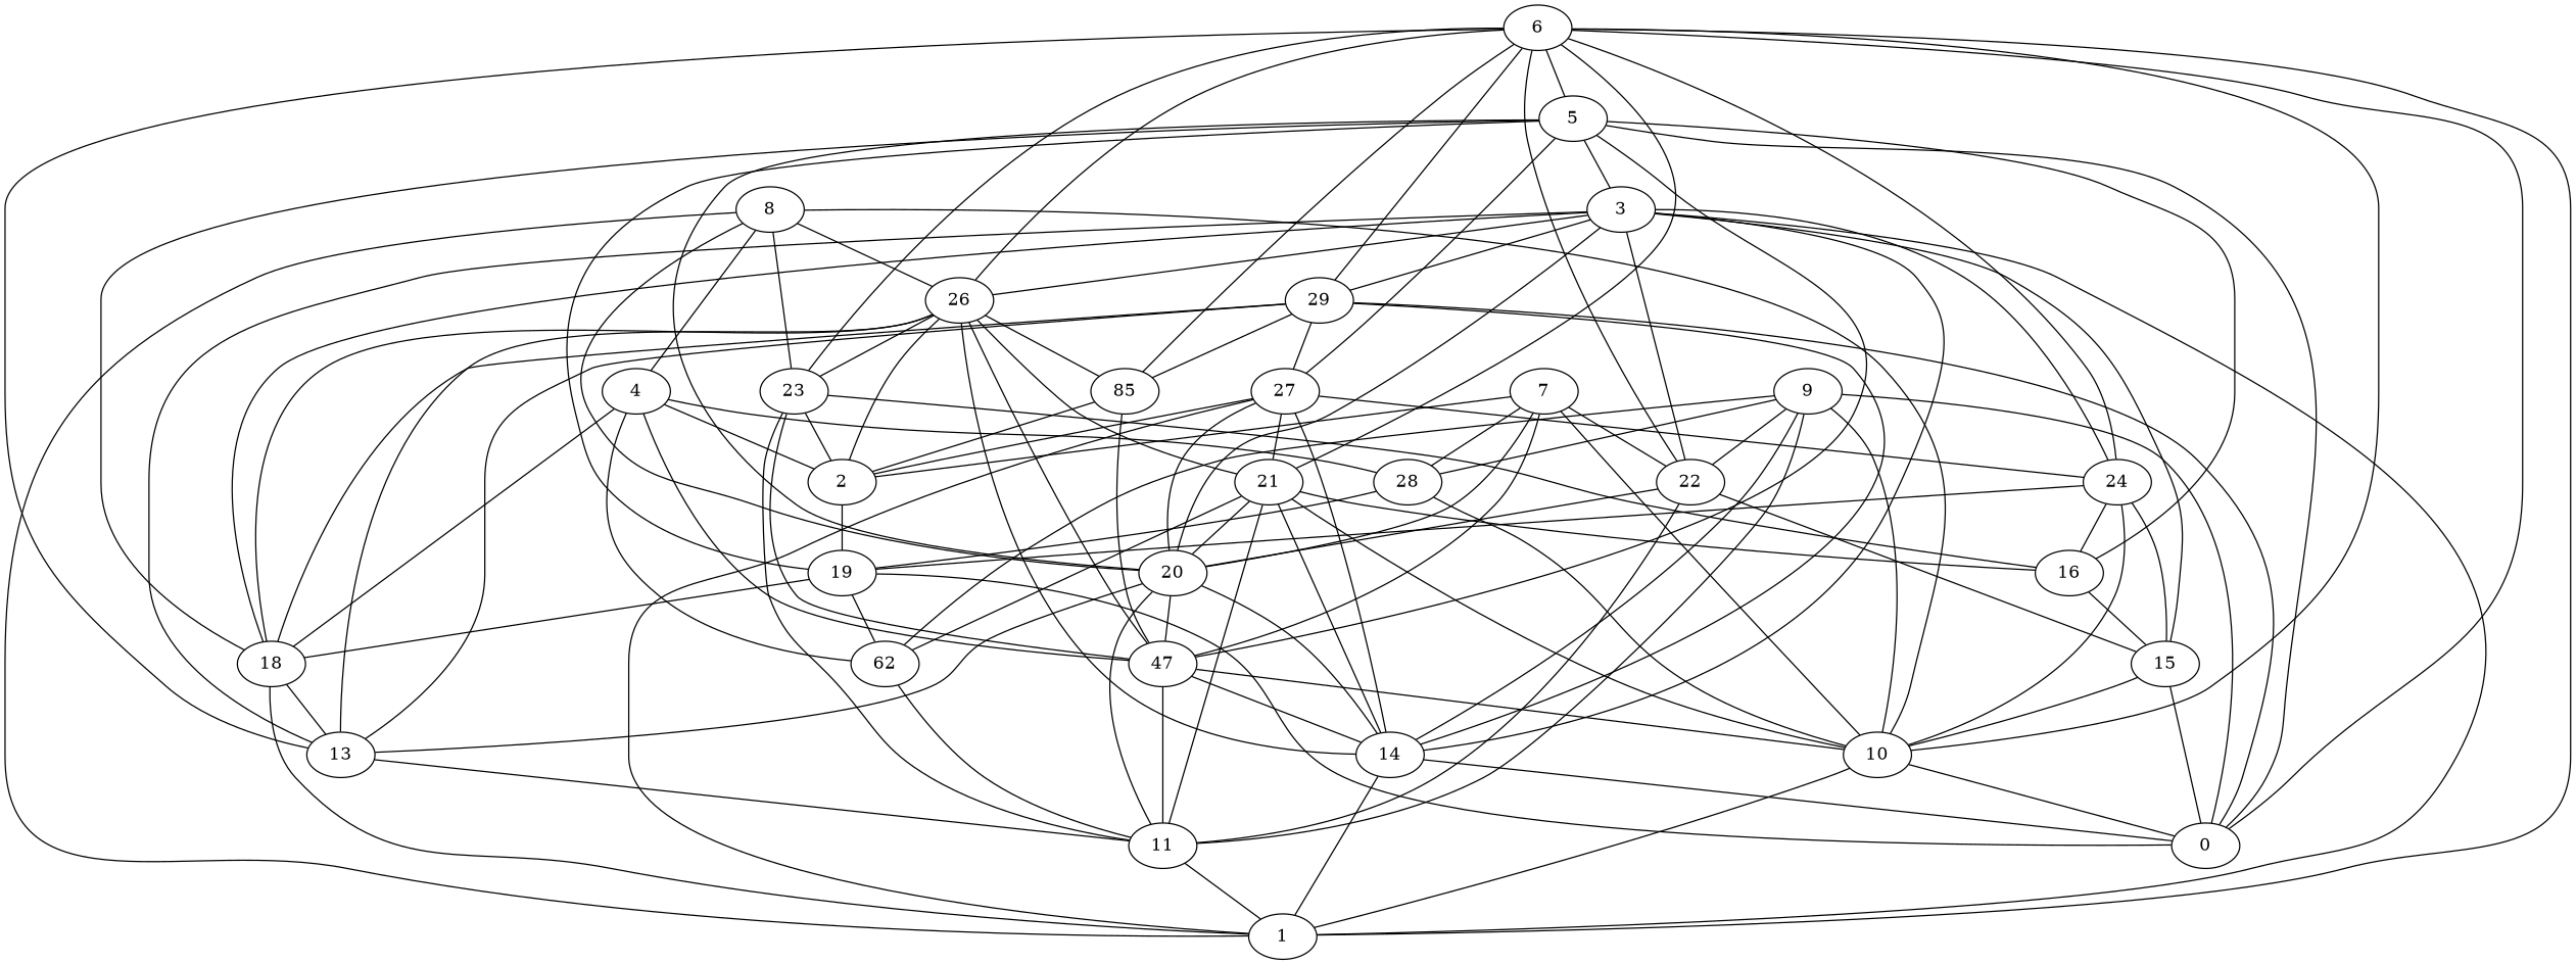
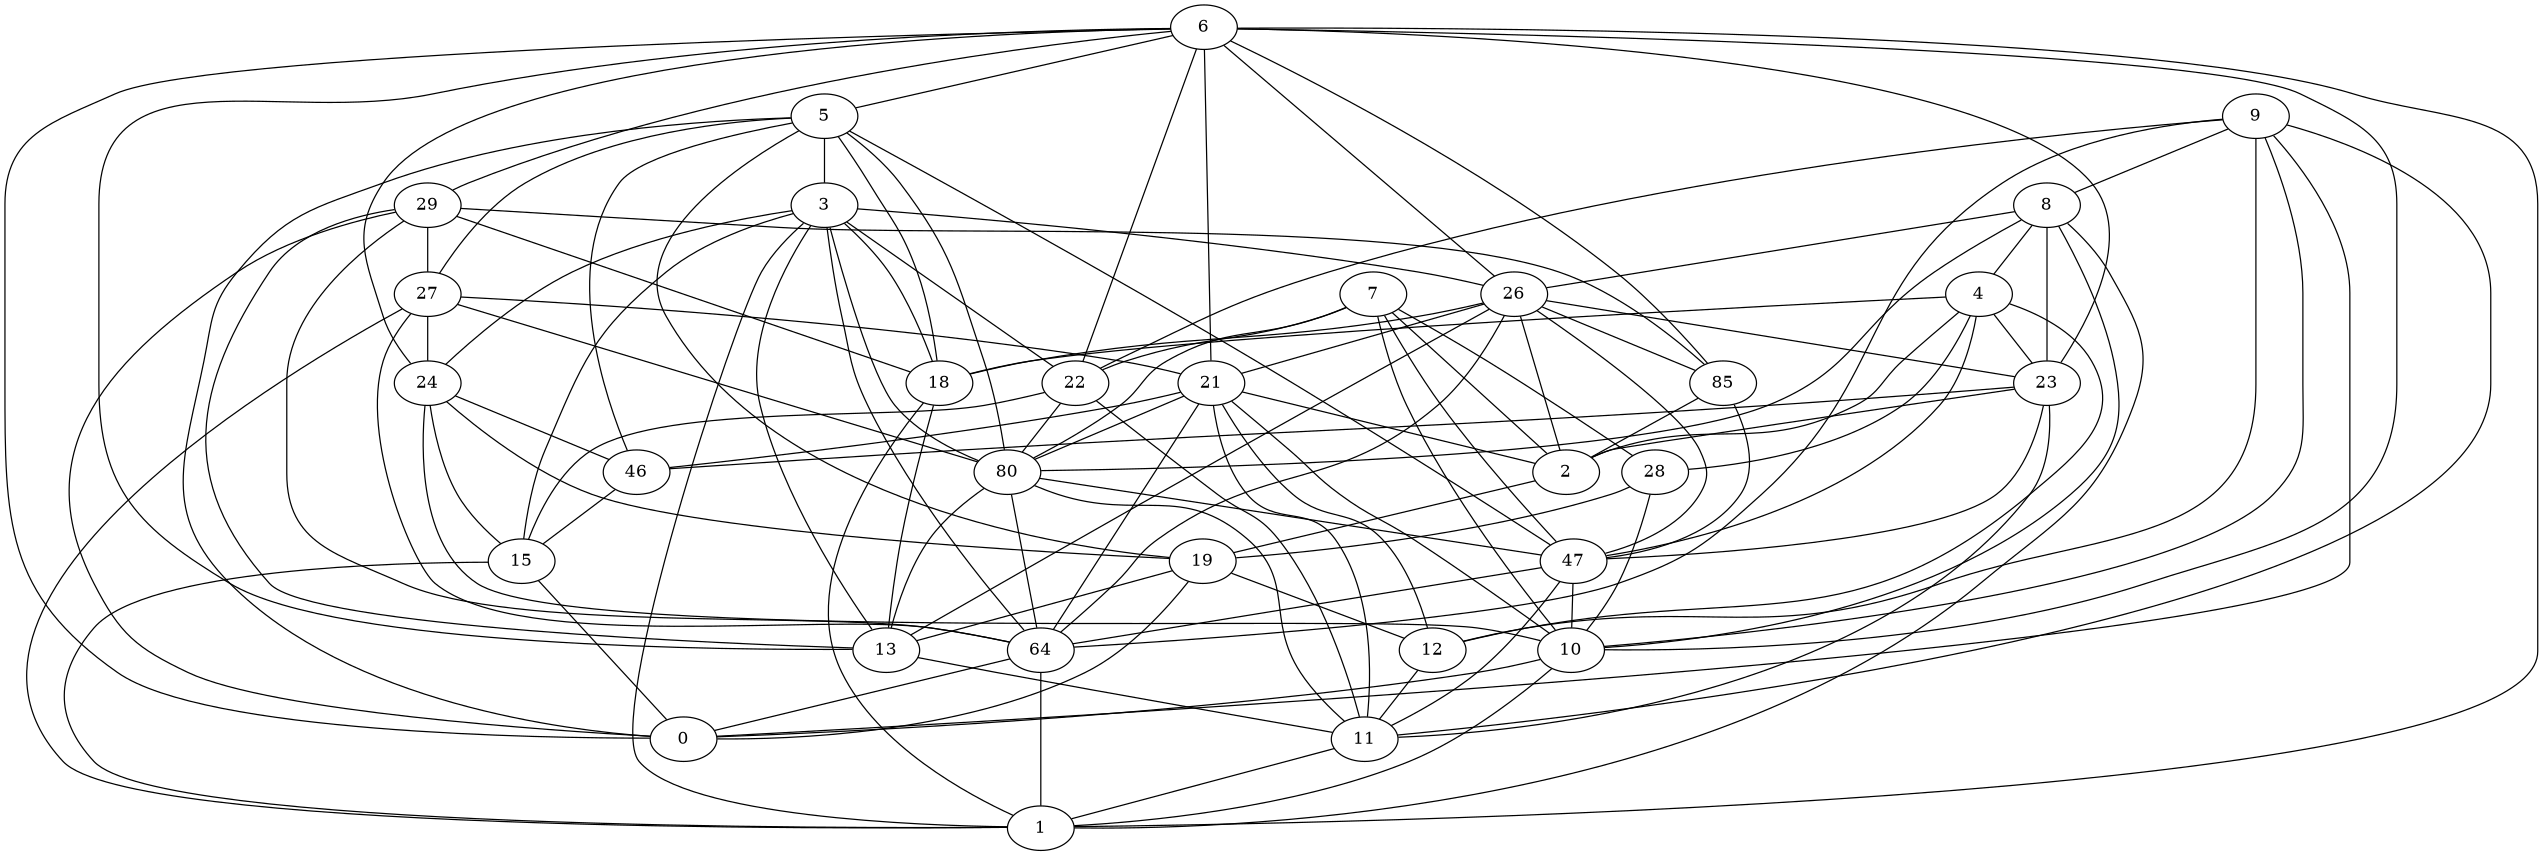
  digraph {
    edge [color=black dir=none]
    11
    1
    18
    13
    15
    0
    10
    29
-   14
+   14 [label=64]
    n10 [label=85]
    27
    4
    2
    28
    n15 [label=47]
    23
-   12 [label=62]
+   12
    19
    8
-   20
+   20 [label=80]
    26
-   16
+   16 [label=46]
    3
    24
    22
    6
    5
    21
    9
    7
    subgraph sub_1 {
      11
      1
      18
      13
      15
      0
      10
      29
      14
      n10
      27
      4
      2
      28
      n15
      23
      12
      19
      8
      20
      26
      16
      3
      24
      22
      6
      5
      21
      9
      7
    }
    11 -> 1
    18 -> 1
    18 -> 13
    13 -> 11
    15 -> 0
-   15 -> 10
+   15 -> 1
    10 -> 1
    10 -> 0
    29 -> 18
    29 -> 13
    29 -> 0
    29 -> 14
    29 -> n10
    29 -> 27
    14 -> 1
    14 -> 0
    n10 -> 2
    n10 -> n15
    27 -> 1
    27 -> 14
-   27 -> 2
+   21 -> 2
    27 -> 20
    27 -> 24
    27 -> 21
    4 -> 18
    4 -> 2
    4 -> 28
    4 -> n15
+   4 -> 23
    4 -> 12
    2 -> 19
    28 -> 10
    28 -> 19
    n15 -> 11
    n15 -> 10
    n15 -> 14
    23 -> 11
    23 -> 2
    23 -> n15
    23 -> 16
    12 -> 11
-   19 -> 18
+   19 -> 13
    19 -> 0
    19 -> 12
    8 -> 1
    8 -> 10
    8 -> 4
    8 -> 23
    8 -> 20
    8 -> 26
    20 -> 11
    20 -> 13
    20 -> 14
    20 -> n15
    26 -> 18
    26 -> 13
    26 -> 14
    26 -> n10
    26 -> 2
    26 -> n15
    26 -> 23
    26 -> 21
    16 -> 15
    3 -> 1
    3 -> 18
    3 -> 13
    3 -> 15
-   3 -> 29
    3 -> 14
    3 -> 20
    3 -> 26
    3 -> 24
    3 -> 22
    24 -> 15
    24 -> 10
    24 -> 19
    24 -> 16
    22 -> 11
    22 -> 15
    22 -> 20
    6 -> 1
    6 -> 13
    6 -> 0
    6 -> 10
    6 -> 29
    6 -> n10
    6 -> 23
    6 -> 26
    6 -> 24
    6 -> 22
    6 -> 5
    6 -> 21
    5 -> 18
    5 -> 0
    5 -> 27
    5 -> n15
    5 -> 19
    5 -> 20
    5 -> 16
    5 -> 3
    21 -> 11
    21 -> 10
    21 -> 14
    21 -> 12
    21 -> 20
    21 -> 16
    9 -> 11
    9 -> 0
    9 -> 10
    9 -> 14
    9 -> 12
-   9 -> 28
+   9 -> 8
    9 -> 22
    7 -> 10
    7 -> 2
    7 -> 28
    7 -> n15
    7 -> 20
    7 -> 22
  }
